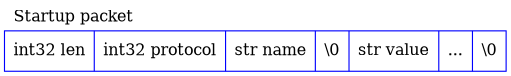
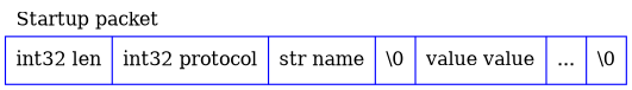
  graph {
    label="Startup packet"
    labeljust=l
    labelloc=t
-   n1 [label="int32 len|int32 protocol|str name|\\0|str value|...|\\0" shape=record color=blue]
+   n1 [label="int32 len|int32 protocol|str name|\\0|value value|...|\\0" shape=record color=blue]
  }
